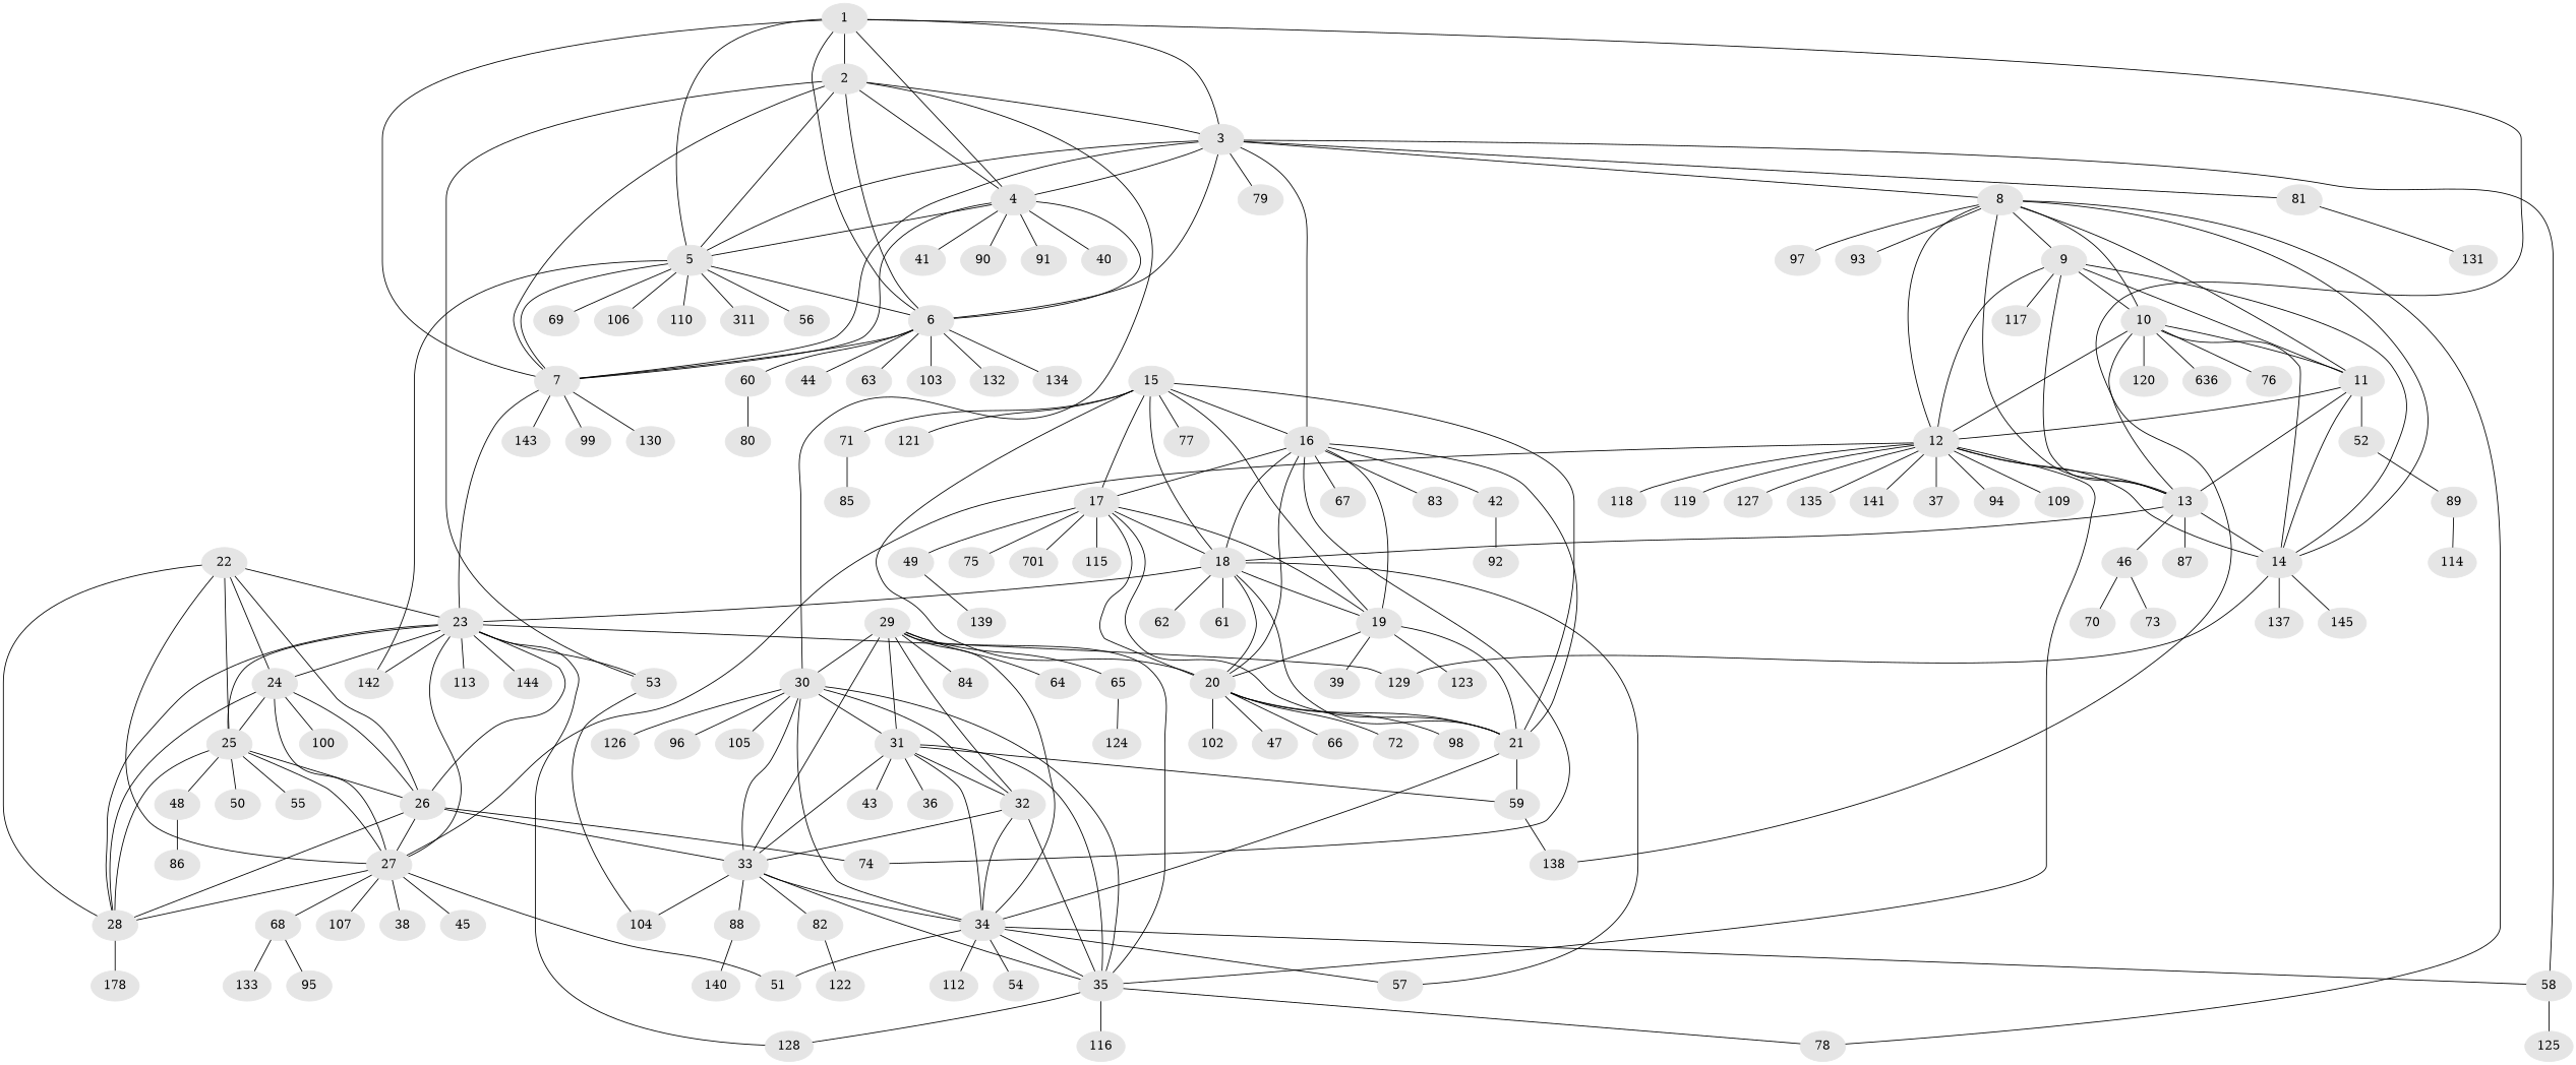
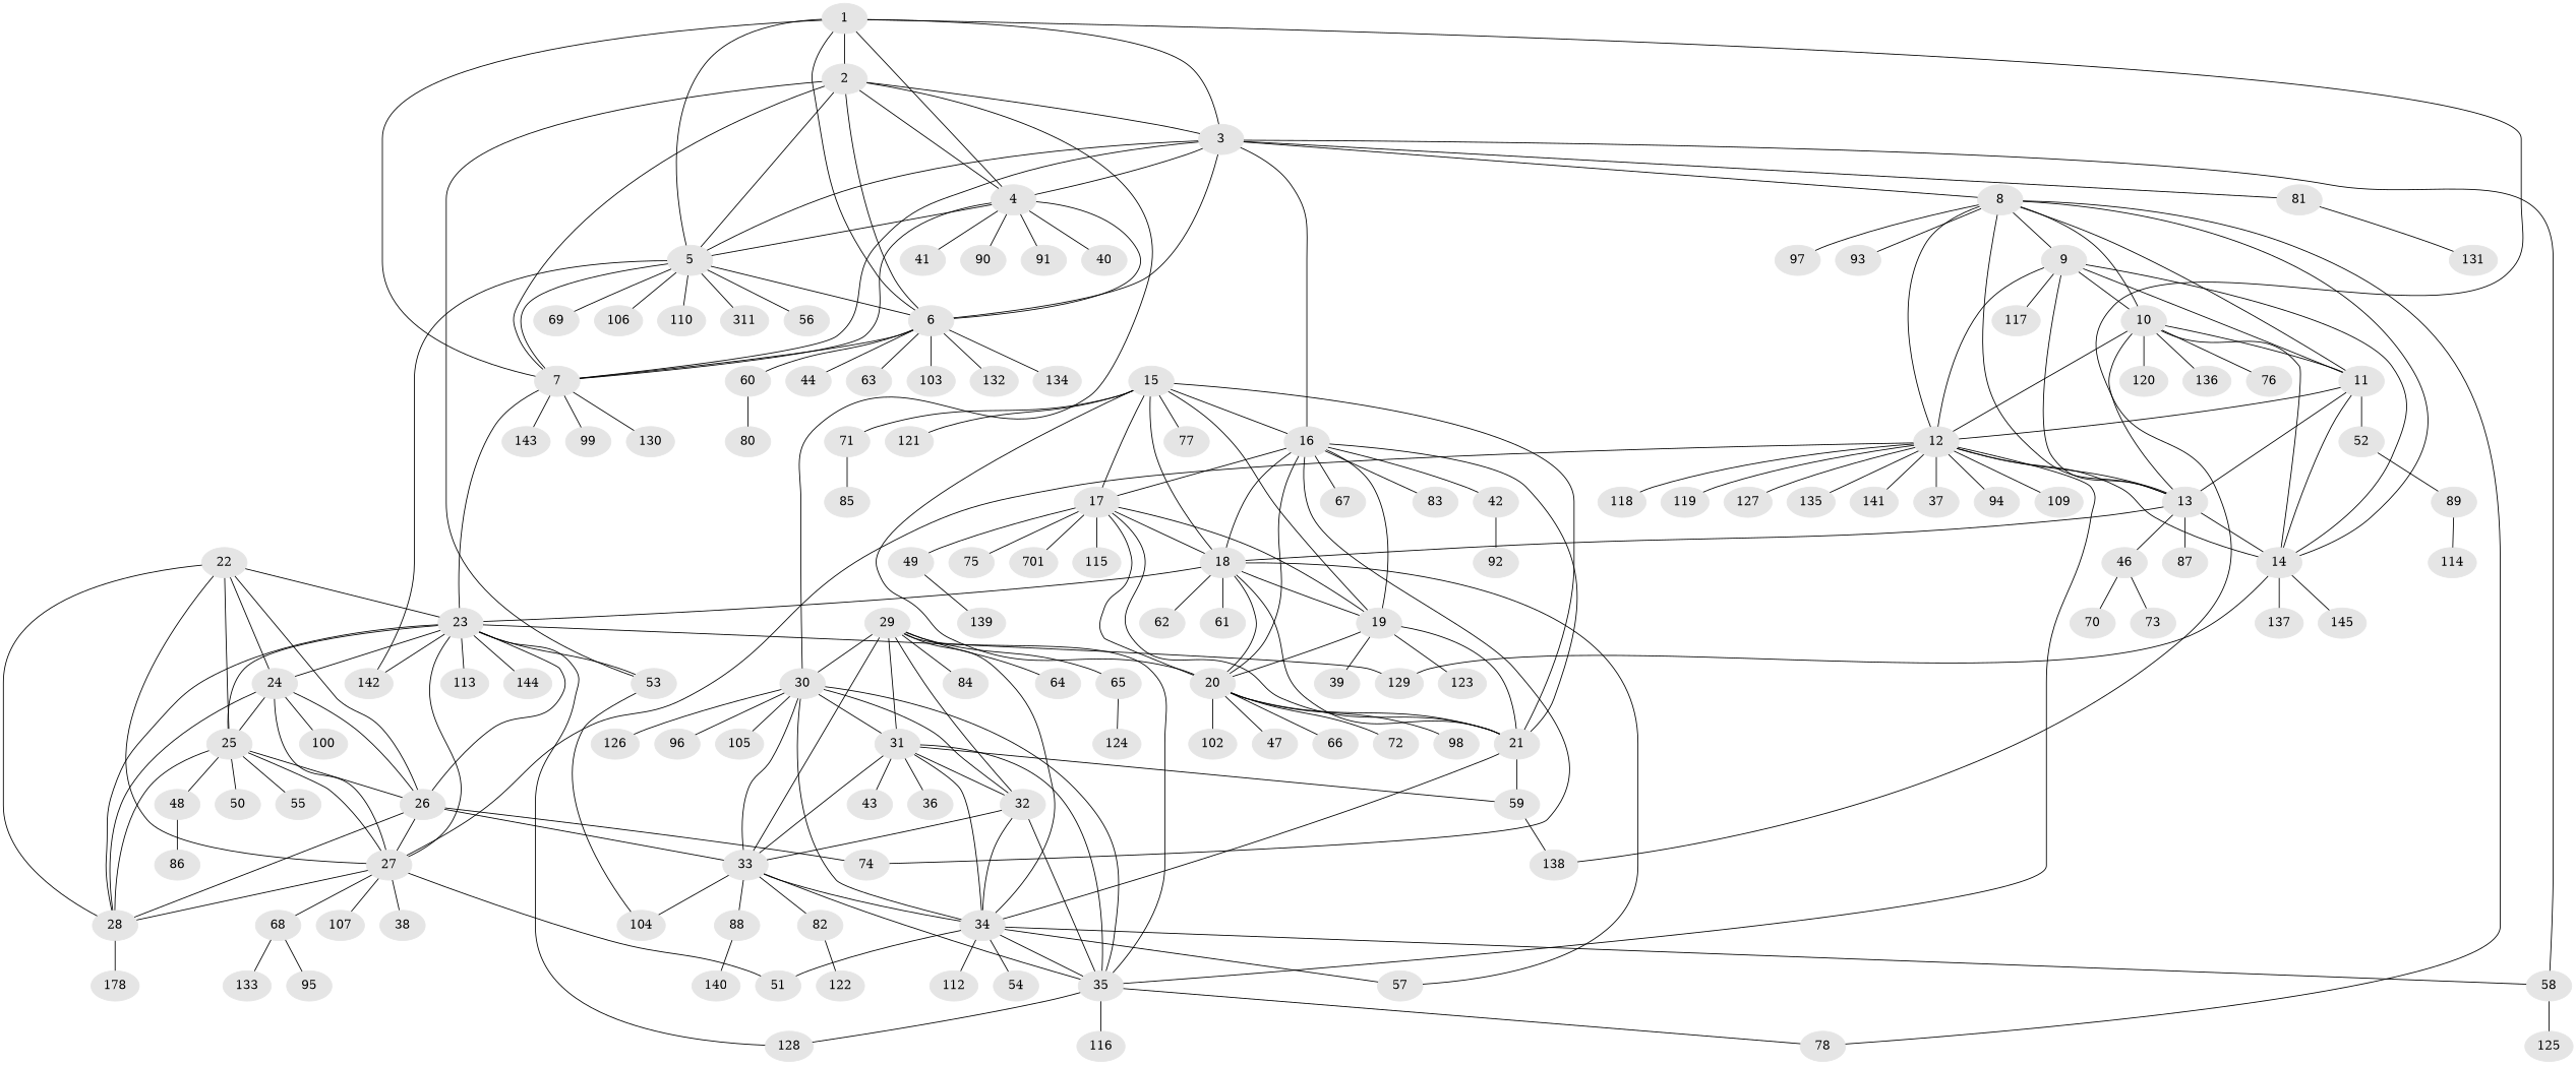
  graph {
    node [color=gray90 style=filled]
    1
    2
    3
    4
    5
    6
    7
    138
    30
    53
    8
    16
    58
-   79
    81
    40
    41
    90
    91
    56
    69
    106
    110
    n24 [label=311]
    142
    44
    60
    63
    103
    132
    134
    23
    99
    130
    143
    35
    34
    33
    31
    32
    96
    105
    126
    104
    9
    10
    11
    12
    13
    14
    78
    93
    97
    18
    17
    19
    20
    21
    42
    67
    74
    83
    125
    131
    80
    27
    129
    24
    25
    26
    28
    113
    128
    144
    117
    76
    120
-   136 [label=636]
+   136
    52
    37
    94
    109
    118
    119
    127
    135
    141
    46
    87
    137
    145
    89
    38
-   45
    51
    68
    107
    116
    57
    61
    62
    70
    73
    15
    71
    77
    121
    49
    75
    n110 [label=701]
    115
    39
    123
    47
    66
    72
    98
    102
    59
    85
    92
    139
    54
    112
    22
    100
    48
    50
    55
    n130 [label=178]
    86
    82
    88
    95
    133
    29
    64
    65
    84
    36
    43
    124
    122
    140
    114
    1 -- 2
    1 -- 3
    1 -- 4
    1 -- 5
    1 -- 6
    1 -- 7
    1 -- 138
    2 -- 3
    2 -- 4
    2 -- 5
    2 -- 6
    2 -- 7
    2 -- 30
    2 -- 53
    3 -- 4
    3 -- 5
    3 -- 6
    3 -- 7
    3 -- 8
    3 -- 16
    3 -- 58
-   3 -- 79
    3 -- 81
    4 -- 5
    4 -- 6
    4 -- 7
    4 -- 40
    4 -- 41
    4 -- 90
    4 -- 91
    5 -- 6
    5 -- 7
    5 -- 56
    5 -- 69
    5 -- 106
    5 -- 110
    5 -- n24
    5 -- 142
    6 -- 7
    6 -- 44
    6 -- 60
    6 -- 63
    6 -- 103
    6 -- 132
    6 -- 134
    7 -- 23
    7 -- 99
    7 -- 130
    7 -- 143
    30 -- 35
    30 -- 34
    30 -- 33
    30 -- 31
    30 -- 32
    30 -- 96
    30 -- 105
    30 -- 126
    53 -- 104
    8 -- 9
    8 -- 10
    8 -- 11
    8 -- 12
    8 -- 13
    8 -- 14
    8 -- 78
    8 -- 93
    8 -- 97
    16 -- 18
    16 -- 17
    16 -- 19
    16 -- 20
    16 -- 21
    16 -- 42
    16 -- 67
    16 -- 74
    16 -- 83
    58 -- 125
    81 -- 131
    60 -- 80
    23 -- 53
    23 -- 142
    23 -- 27
    23 -- 129
    23 -- 24
    23 -- 25
    23 -- 26
    23 -- 28
    23 -- 113
    23 -- 128
    23 -- 144
    35 -- 78
    35 -- 128
    35 -- 116
    34 -- 58
    34 -- 35
    34 -- 51
    34 -- 57
    34 -- 54
    34 -- 112
    33 -- 35
    33 -- 34
    33 -- 104
    33 -- 82
    33 -- 88
    31 -- 35
    31 -- 34
    31 -- 33
    31 -- 32
    31 -- 59
    31 -- 36
    31 -- 43
    32 -- 35
    32 -- 34
    32 -- 33
    9 -- 10
    9 -- 11
    9 -- 12
    9 -- 13
    9 -- 14
    9 -- 117
    10 -- 11
    10 -- 12
    10 -- 13
    10 -- 14
    10 -- 76
    10 -- 120
    10 -- 136
    11 -- 12
    11 -- 13
    11 -- 14
    11 -- 52
    12 -- 35
    12 -- 13
    12 -- 14
    12 -- 27
    12 -- 37
    12 -- 94
    12 -- 109
    12 -- 118
    12 -- 119
    12 -- 127
    12 -- 135
    12 -- 141
    13 -- 14
    13 -- 18
    13 -- 46
    13 -- 87
    14 -- 129
    14 -- 137
    14 -- 145
    18 -- 23
    18 -- 19
    18 -- 20
    18 -- 21
    18 -- 57
    18 -- 61
    18 -- 62
    17 -- 18
    17 -- 19
    17 -- 20
    17 -- 21
    17 -- 49
    17 -- 75
    17 -- n110
    17 -- 115
    19 -- 20
    19 -- 21
    19 -- 39
    19 -- 123
    20 -- 21
    20 -- 47
    20 -- 66
    20 -- 72
    20 -- 98
    20 -- 102
    21 -- 34
    21 -- 59
    42 -- 92
    27 -- 28
    27 -- 38
-   27 -- 45
    27 -- 51
    27 -- 68
    27 -- 107
    24 -- 27
    24 -- 25
    24 -- 26
    24 -- 28
    24 -- 100
    25 -- 27
    25 -- 26
    25 -- 28
    25 -- 48
    25 -- 50
    25 -- 55
    26 -- 33
    26 -- 74
    26 -- 27
    26 -- 28
    28 -- n130
    52 -- 89
    46 -- 70
    46 -- 73
    89 -- 114
    68 -- 95
    68 -- 133
    15 -- 16
    15 -- 18
    15 -- 17
    15 -- 19
    15 -- 20
    15 -- 21
    15 -- 71
    15 -- 77
    15 -- 121
    71 -- 85
    49 -- 139
    59 -- 138
    22 -- 23
    22 -- 27
    22 -- 24
    22 -- 25
    22 -- 26
    22 -- 28
    48 -- 86
    82 -- 122
    88 -- 140
    29 -- 30
    29 -- 35
    29 -- 34
    29 -- 33
    29 -- 31
    29 -- 32
    29 -- 64
    29 -- 65
    29 -- 84
    65 -- 124
  }
